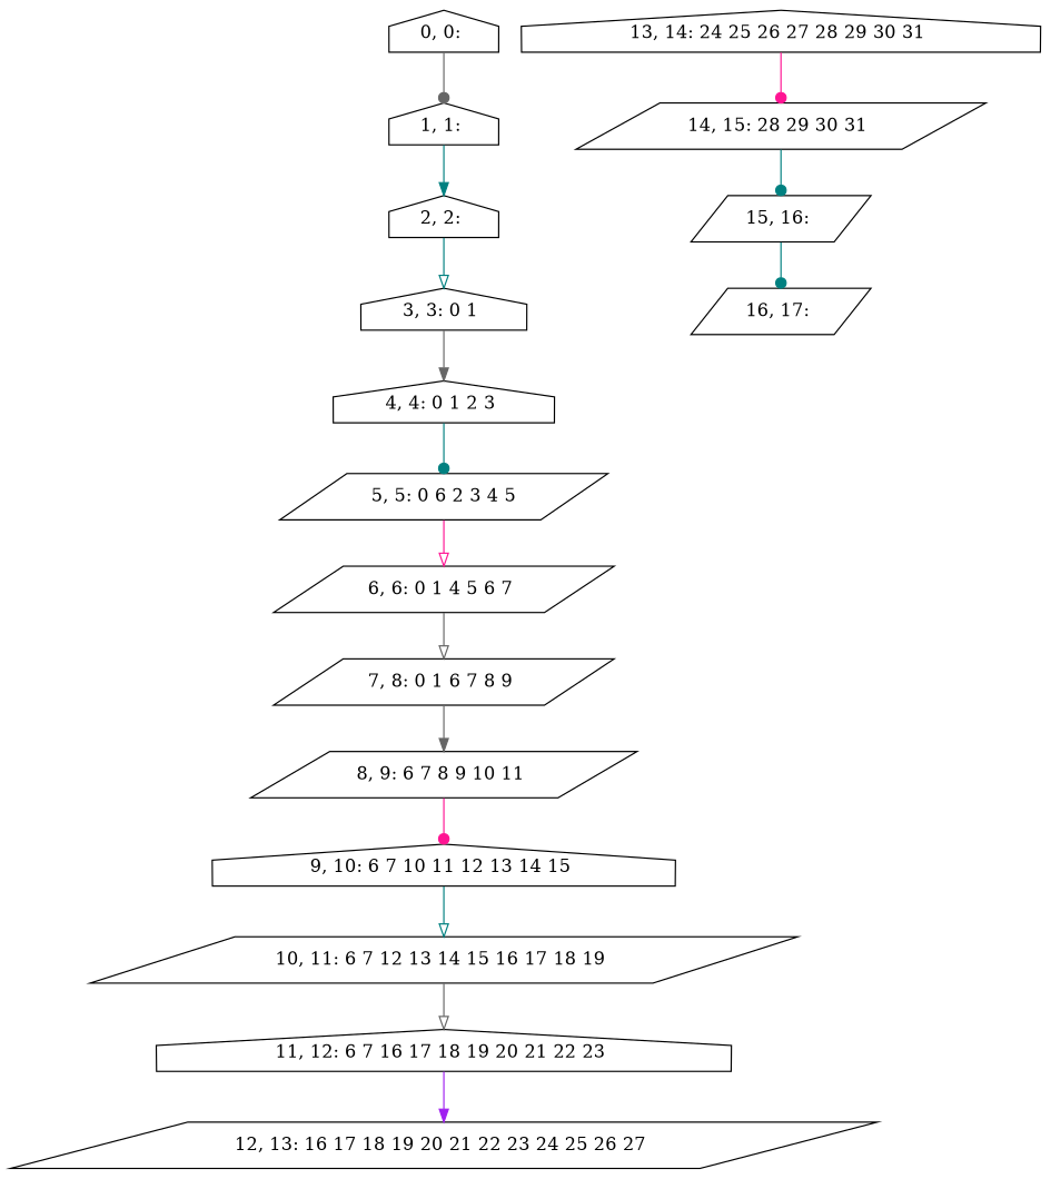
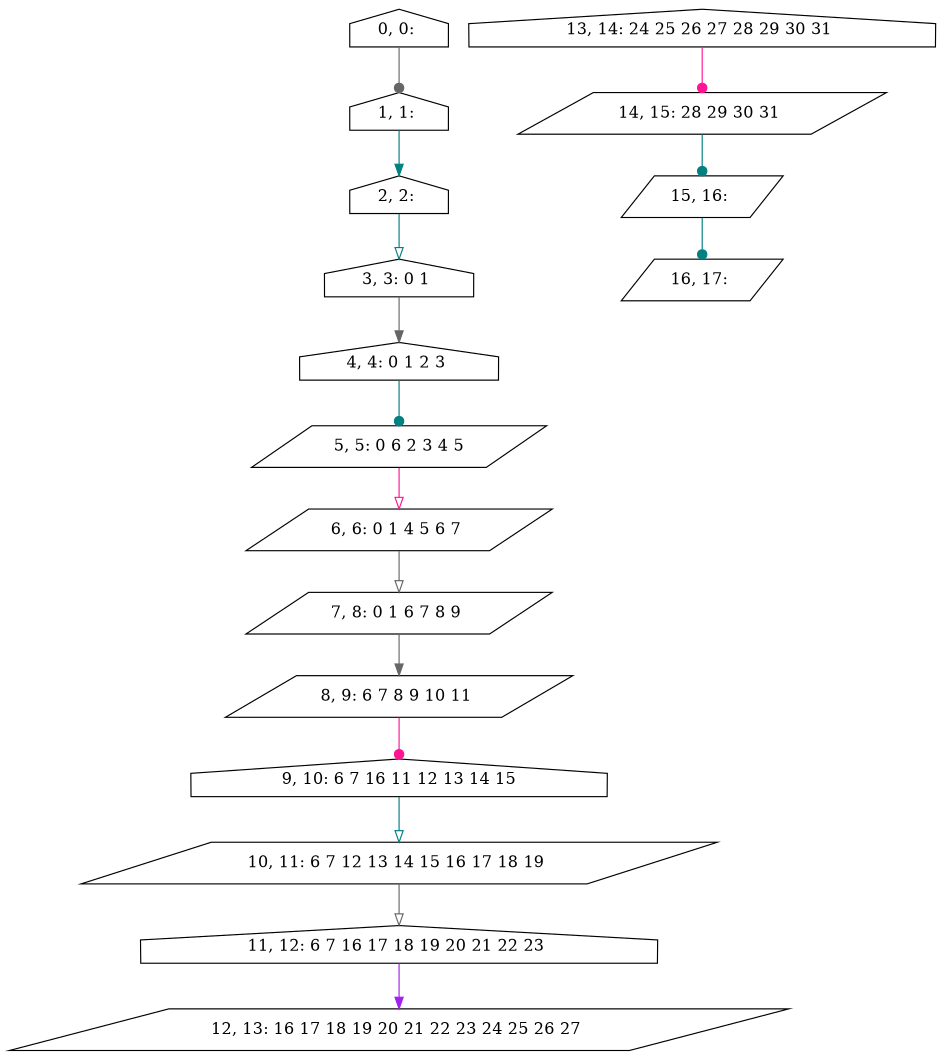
  digraph {
    node [shape=parallelogram]
    edge [arrowhead=dot color=teal]
    n1 [label="0, 0: " shape=house]
    n2 [label="1, 1: " shape=house]
    n3 [label="2, 2: " shape=house]
    n4 [label="3, 3: 0 1 " shape=house]
    n5 [label="4, 4: 0 1 2 3 " shape=house]
    n6 [label="5, 5: 0 6 2 3 4 5"]
    n7 [label="6, 6: 0 1 4 5 6 7 "]
    n8 [label="7, 8: 0 1 6 7 8 9 "]
    n9 [label="8, 9: 6 7 8 9 10 11 "]
-   n10 [label="9, 10: 6 7 10 11 12 13 14 15 " shape=house]
+   n10 [label="9, 10: 6 7 16 11 12 13 14 15" shape=house]
    n11 [label="10, 11: 6 7 12 13 14 15 16 17 18 19 "]
    n12 [label="11, 12: 6 7 16 17 18 19 20 21 22 23 " shape=house]
    n13 [label="12, 13: 16 17 18 19 20 21 22 23 24 25 26 27 "]
    n14 [label="13, 14: 24 25 26 27 28 29 30 31 " shape=house]
    n15 [label="14, 15: 28 29 30 31 "]
    n16 [label="15, 16: "]
    n17 [label="16, 17: "]
    n1 -> n2 [color=gray40]
    n2 -> n3 [arrowhead=normal]
    n3 -> n4 [arrowhead=onormal]
    n4 -> n5 [arrowhead=normal color=gray40]
    n5 -> n6
    n6 -> n7 [arrowhead=onormal color=deeppink]
    n7 -> n8 [arrowhead=onormal color=gray40]
    n8 -> n9 [arrowhead=normal color=gray40]
    n9 -> n10 [color=deeppink]
    n10 -> n11 [arrowhead=onormal]
    n11 -> n12 [arrowhead=onormal color=gray40]
    n12 -> n13 [arrowhead=normal color=purple]
    n14 -> n15 [color=deeppink]
    n15 -> n16
    n16 -> n17
  }
